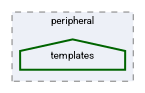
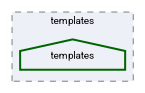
  digraph {
    compound=true
    rankdir=LR
    fontname=Roboto
    n1 [color=darkgreen fillcolor="#edf0f7" fontname=Roboto fontsize=10 height=0.2 label=templates shape=house style="filled,bold" width=0.4]
    subgraph cluster_1 {
      bgcolor="#edf0f7"
      fontsize=10
-     label=peripheral
+     label=templates
      pencolor=grey50
      style="filled,dashed"
      n1
    }
  }
